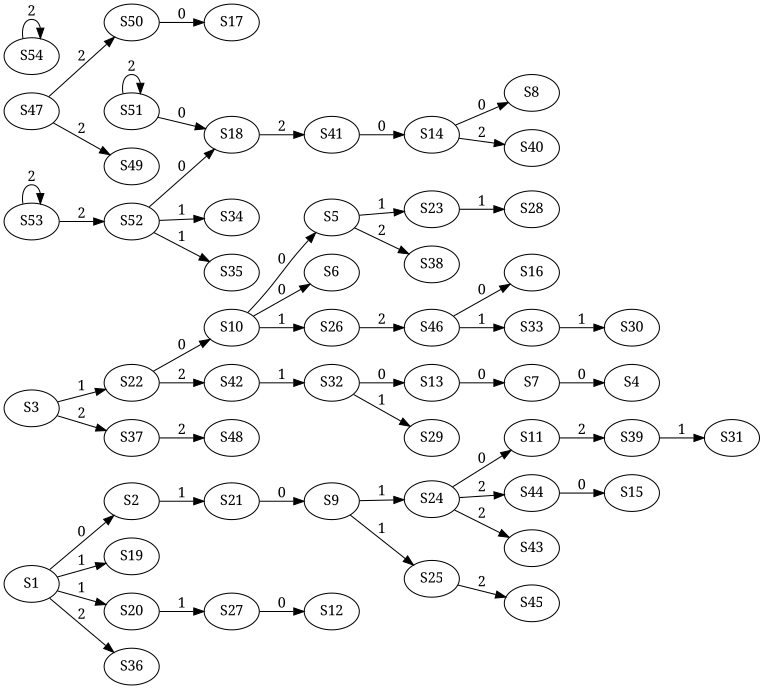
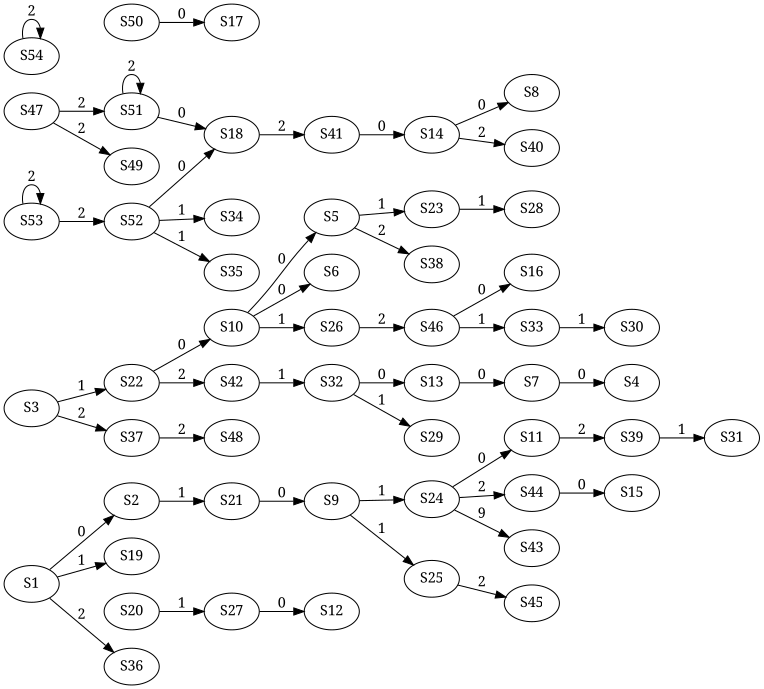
  strict digraph {
    fontname="Noto Serif"
    rankdir=LR
    node [fontname="Noto Serif"]
    edge [fontname="Noto Serif"]
    S1
    S2
    S19
    S20
    S36
    S21
    S27
    S3
    S22
    S37
    S9
    S10
    S42
    S48
    S7
    S4
    S5
    S6
    S26
    S23
    S38
    S46
    S28
    S13
    S14
    S8
    S40
    S24
    S25
    S11
    S44
    S43
    S45
    S32
    S39
    S15
    S31
    S12
    S29
    S41
    S16
    S33
    S30
    S50
    S17
    S51
    S18
    S52
    S34
    S35
    S47
    S49
    S53
    S54
    S1 -> S2 [label=0]
    S1 -> S19 [label=1]
-   S1 -> S20 [label=1]
    S1 -> S36 [label=2]
    S2 -> S21 [label=1]
    S20 -> S27 [label=1]
    S21 -> S9 [label=0]
    S27 -> S12 [label=0]
    S3 -> S22 [label=1]
    S3 -> S37 [label=2]
    S22 -> S10 [label=0]
    S22 -> S42 [label=2]
    S37 -> S48 [label=2]
    S9 -> S24 [label=1]
    S9 -> S25 [label=1]
    S10 -> S5 [label=0]
    S10 -> S6 [label=0]
    S10 -> S26 [label=1]
    S42 -> S32 [label=1]
    S7 -> S4 [label=0]
    S5 -> S23 [label=1]
    S5 -> S38 [label=2]
    S26 -> S46 [label=2]
    S23 -> S28 [label=1]
    S46 -> S16 [label=0]
    S46 -> S33 [label=1]
    S13 -> S7 [label=0]
    S14 -> S8 [label=0]
    S14 -> S40 [label=2]
    S24 -> S11 [label=0]
    S24 -> S44 [label=2]
-   S24 -> S43 [label=2]
+   S24 -> S43 [label=9]
    S25 -> S45 [label=2]
    S11 -> S39 [label=2]
    S44 -> S15 [label=0]
    S32 -> S13 [label=0]
    S32 -> S29 [label=1]
    S39 -> S31 [label=1]
    S41 -> S14 [label=0]
    S33 -> S30 [label=1]
    S50 -> S17 [label=0]
    S51 -> S51 [label=2]
    S51 -> S18 [label=0]
    S18 -> S41 [label=2]
    S52 -> S18 [label=0]
    S52 -> S34 [label=1]
    S52 -> S35 [label=1]
-   S47 -> S50 [label=2]
+   S47 -> S51 [label=2]
    S47 -> S49 [label=2]
    S53 -> S52 [label=2]
    S53 -> S53 [label=2]
    S54 -> S54 [label=2]
  }
